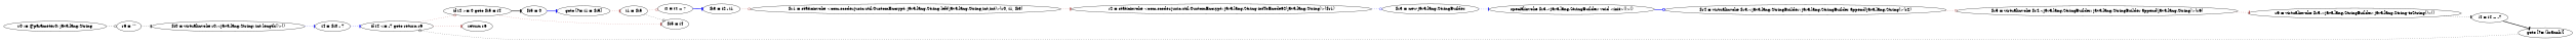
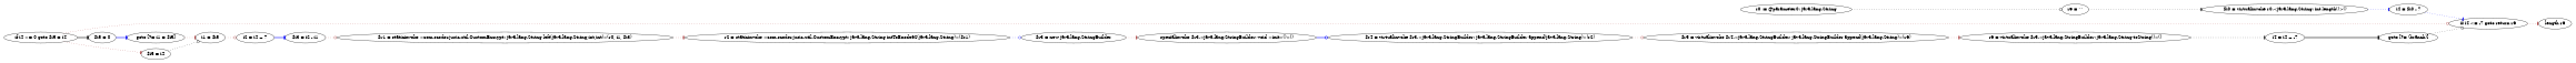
  digraph {
    rankdir=LR
    edge [arrowhead=tee color=brown style=dotted]
    "r0 := @parameter0: java.lang.String"
    "r6 = \"\""
    "$i0 = virtualinvoke r0.<java.lang.String: int length()>()"
    "i4 = $i0 - 7"
    "if i4 <= -7 goto return r6"
    "if i4 >= 0 goto $i5 = i4"
-   "return r6"
+   "return r6" [label="length r6"]
    "$i5 = 0"
    "$i5 = i4"
    "goto [?= i1 = $i5]"
    "i1 = $i5"
    "i2 = i4 + 7"
    "$i3 = i2 - i1"
    "$r1 = staticinvoke <com.scoder.jusic.util.CustomEncrypt: java.lang.String left(java.lang.String,int,int)>(r0, i1, $i3)"
    "r2 = staticinvoke <com.scoder.jusic.util.CustomEncrypt: java.lang.String intToEnode62(java.lang.String)>($r1)"
    "$r3 = new java.lang.StringBuilder"
    "specialinvoke $r3.<java.lang.StringBuilder: void <init>()>()"
    "$r4 = virtualinvoke $r3.<java.lang.StringBuilder: java.lang.StringBuilder append(java.lang.String)>(r2)"
    "$r5 = virtualinvoke $r4.<java.lang.StringBuilder: java.lang.StringBuilder append(java.lang.String)>(r6)"
    "r6 = virtualinvoke $r5.<java.lang.StringBuilder: java.lang.String toString()>()"
    "i4 = i4 + -7"
    "goto [?= (branch)]"
    "r0 := @parameter0: java.lang.String" -> "r6 = \"\"" [arrowhead=odot color=black]
    "r6 = \"\"" -> "$i0 = virtualinvoke r0.<java.lang.String: int length()>()" [color=black]
    "$i0 = virtualinvoke r0.<java.lang.String: int length()>()" -> "i4 = $i0 - 7" [color=blue]
    "i4 = $i0 - 7" -> "if i4 <= -7 goto return r6" [color=blue]
-   "if i4 <= -7 goto return r6" -> "if i4 >= 0 goto $i5 = i4" [arrowhead=odot]
+   "if i4 >= 0 goto $i5 = i4" -> "if i4 <= -7 goto return r6" [arrowhead=odot]
    "if i4 <= -7 goto return r6" -> "return r6"
    "if i4 >= 0 goto $i5 = i4" -> "$i5 = 0" [color=black style=bold]
    "if i4 >= 0 goto $i5 = i4" -> "$i5 = i4"
    "$i5 = 0" -> "goto [?= i1 = $i5]" [color=blue style=bold]
-   "i1 = $i5" -> "$i5 = i4" [arrowhead=odot color=black]
+   "$i5 = i4" -> "i1 = $i5" [arrowhead=odot color=black]
    "goto [?= i1 = $i5]" -> "i1 = $i5"
    "i1 = $i5" -> "i2 = i4 + 7" [arrowhead=odot]
    "i2 = i4 + 7" -> "$i3 = i2 - i1" [color=blue style=bold]
    "$i3 = i2 - i1" -> "$r1 = staticinvoke <com.scoder.jusic.util.CustomEncrypt: java.lang.String left(java.lang.String,int,int)>(r0, i1, $i3)" [arrowhead=odot]
    "$r1 = staticinvoke <com.scoder.jusic.util.CustomEncrypt: java.lang.String left(java.lang.String,int,int)>(r0, i1, $i3)" -> "r2 = staticinvoke <com.scoder.jusic.util.CustomEncrypt: java.lang.String intToEnode62(java.lang.String)>($r1)"
    "r2 = staticinvoke <com.scoder.jusic.util.CustomEncrypt: java.lang.String intToEnode62(java.lang.String)>($r1)" -> "$r3 = new java.lang.StringBuilder" [arrowhead=odot color=blue]
-   "$r3 = new java.lang.StringBuilder" -> "specialinvoke $r3.<java.lang.StringBuilder: void <init>()>()" [color=blue]
+   "$r3 = new java.lang.StringBuilder" -> "specialinvoke $r3.<java.lang.StringBuilder: void <init>()>()"
    "specialinvoke $r3.<java.lang.StringBuilder: void <init>()>()" -> "$r4 = virtualinvoke $r3.<java.lang.StringBuilder: java.lang.StringBuilder append(java.lang.String)>(r2)" [arrowhead=odot color=blue style=bold]
    "$r4 = virtualinvoke $r3.<java.lang.StringBuilder: java.lang.StringBuilder append(java.lang.String)>(r2)" -> "$r5 = virtualinvoke $r4.<java.lang.StringBuilder: java.lang.StringBuilder append(java.lang.String)>(r6)" [arrowhead=odot]
    "$r5 = virtualinvoke $r4.<java.lang.StringBuilder: java.lang.StringBuilder append(java.lang.String)>(r6)" -> "r6 = virtualinvoke $r5.<java.lang.StringBuilder: java.lang.String toString()>()"
    "r6 = virtualinvoke $r5.<java.lang.StringBuilder: java.lang.String toString()>()" -> "i4 = i4 + -7" [color=black]
    "i4 = i4 + -7" -> "goto [?= (branch)]" [color=black style=bold]
    "goto [?= (branch)]" -> "if i4 <= -7 goto return r6" [arrowhead=odot color=black]
  }
